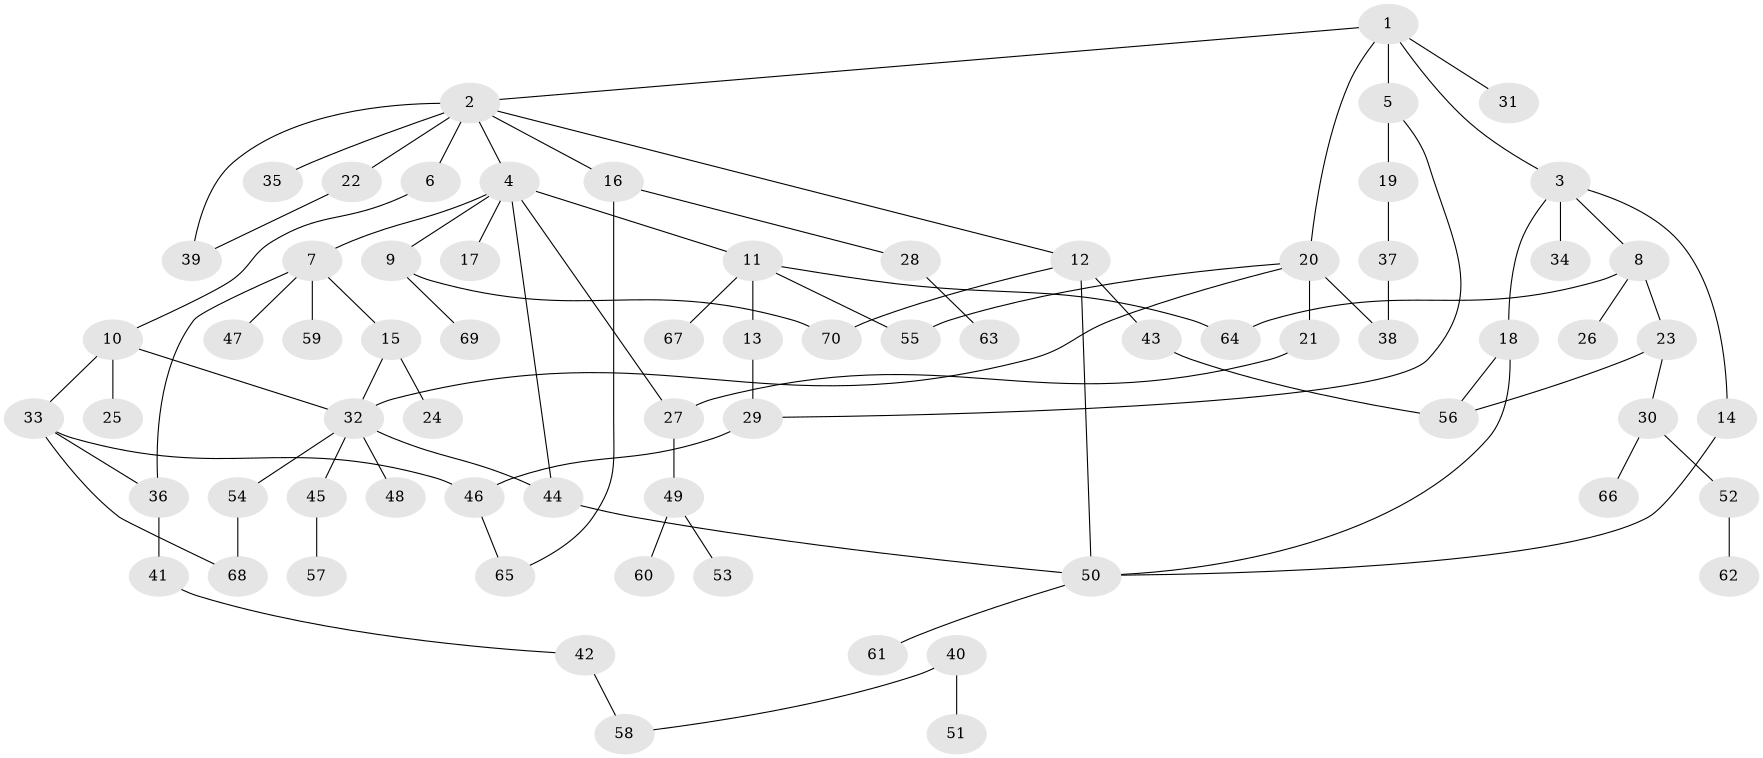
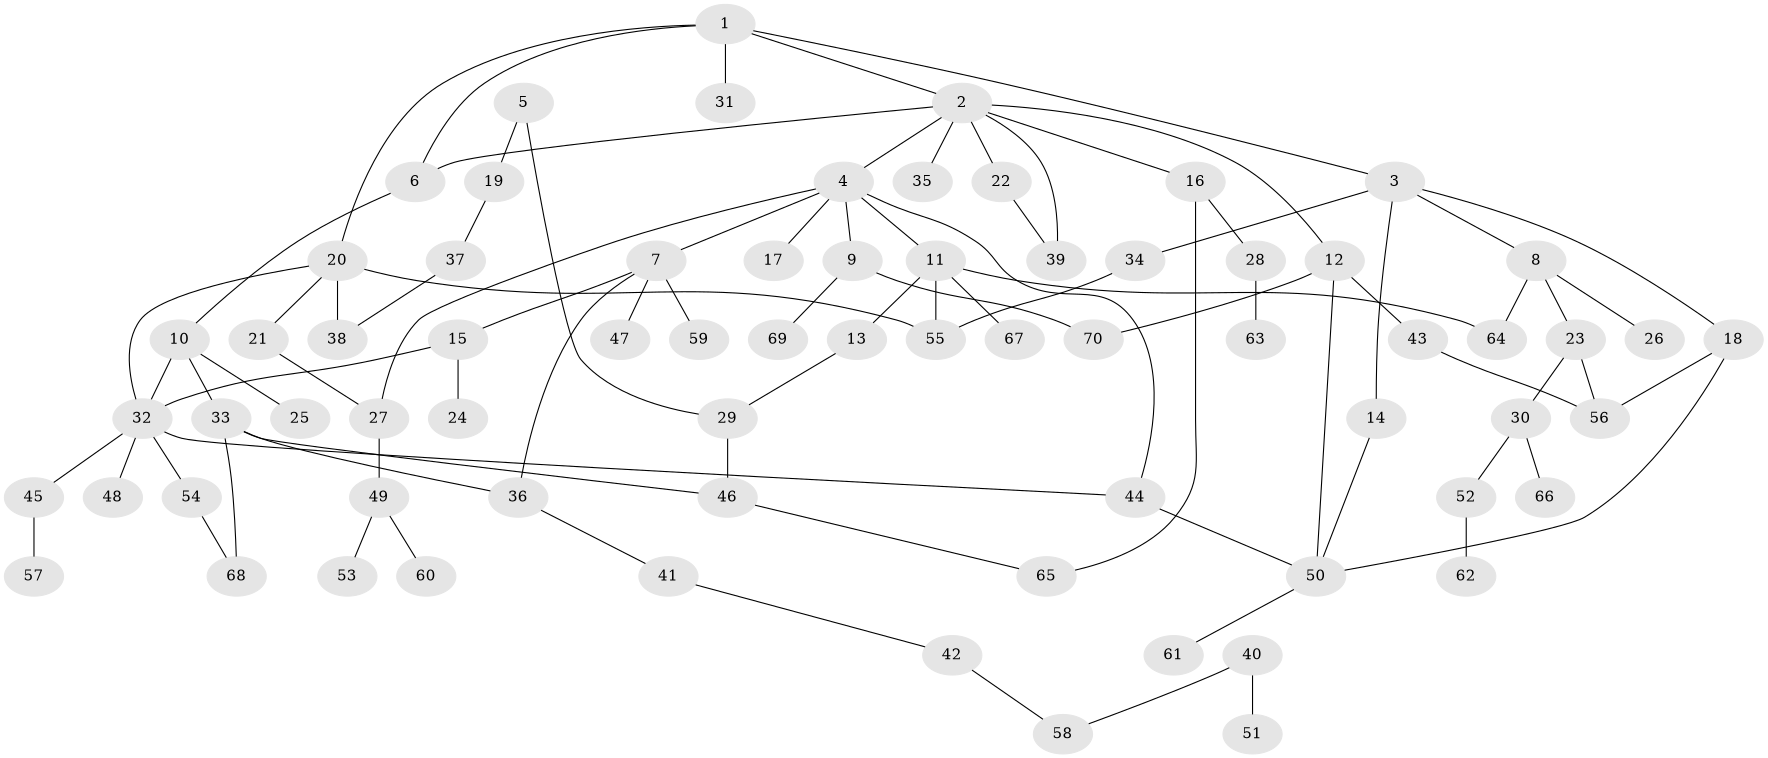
  graph {
    node [color=gray90 style=filled]
    1
    2
    3
    5
    20
    31
    4
    6
    12
    16
    22
    35
    39
    8
    14
    18
    34
    19
    29
    32
    55
    21
    38
    7
    9
    11
    17
    27
    44
    10
    70
    43
    50
    28
    65
    23
    26
    64
    56
    15
    36
    47
    59
    69
    13
    67
    49
    37
    46
    25
    33
    24
    41
    30
    45
    48
    54
    68
    61
    63
    52
    66
    53
    60
    62
    40
    51
    58
    57
    42
    1 -- 2
    1 -- 3
-   1 -- 5
+   1 -- 6
    1 -- 20
    1 -- 31
    2 -- 4
    2 -- 6
    2 -- 12
    2 -- 16
    2 -- 22
    2 -- 35
    2 -- 39
    3 -- 8
    3 -- 14
    3 -- 18
    3 -- 34
    5 -- 19
    5 -- 29
    20 -- 32
    20 -- 55
    20 -- 21
    20 -- 38
    4 -- 7
    4 -- 9
    4 -- 11
    4 -- 17
    4 -- 27
    4 -- 44
    6 -- 10
    12 -- 70
    12 -- 43
    12 -- 50
    16 -- 28
    16 -- 65
    22 -- 39
    8 -- 23
    8 -- 26
    8 -- 64
    14 -- 50
    18 -- 50
    18 -- 56
+   34 -- 55
    19 -- 37
    29 -- 46
    32 -- 44
    32 -- 45
    32 -- 48
    32 -- 54
    21 -- 27
    7 -- 15
    7 -- 36
    7 -- 47
    7 -- 59
    9 -- 70
    9 -- 69
    11 -- 55
    11 -- 64
    11 -- 13
    11 -- 67
    27 -- 49
    44 -- 50
    10 -- 32
    10 -- 25
    10 -- 33
    43 -- 56
    50 -- 61
    28 -- 63
    23 -- 56
    23 -- 30
    15 -- 32
    15 -- 24
    36 -- 41
    13 -- 29
    49 -- 53
    49 -- 60
    37 -- 38
    46 -- 65
    33 -- 36
    33 -- 46
    33 -- 68
    41 -- 42
    30 -- 52
    30 -- 66
    45 -- 57
    54 -- 68
    52 -- 62
    40 -- 51
    40 -- 58
    42 -- 58
  }
